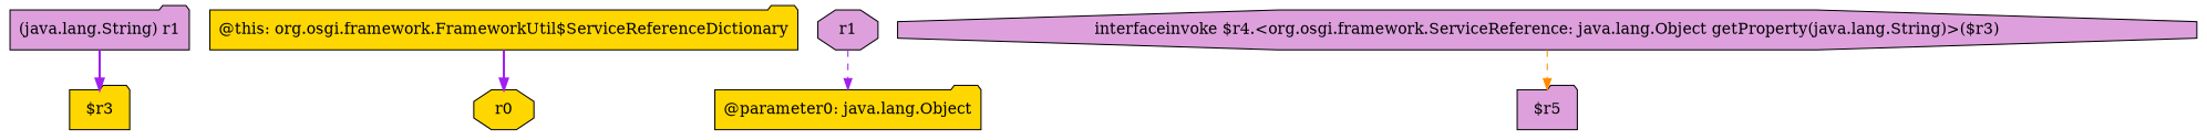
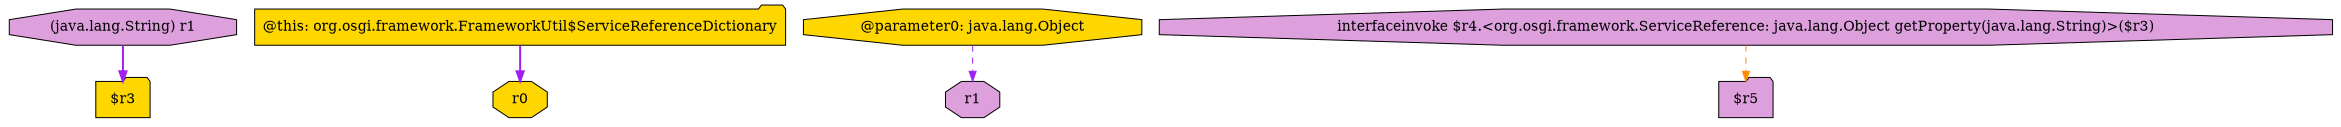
  digraph {
    node [fillcolor=plum shape=folder style=filled]
    edge [color=purple style=bold]
-   n1 [label="(java.lang.String) r1"]
+   n1 [label="(java.lang.String) r1" shape=octagon]
    n2 [fillcolor=gold label="$r3"]
    n3 [fillcolor=gold label="@this: org.osgi.framework.FrameworkUtil$ServiceReferenceDictionary"]
    n4 [fillcolor=gold label=r0 shape=octagon]
-   n5 [fillcolor=gold label="@parameter0: java.lang.Object"]
+   n5 [fillcolor=gold label="@parameter0: java.lang.Object" shape=octagon]
    n6 [label=r1 shape=octagon]
    n7 [label="interfaceinvoke $r4.<org.osgi.framework.ServiceReference: java.lang.Object getProperty(java.lang.String)>($r3)" shape=octagon]
    n8 [label="$r5"]
    n1 -> n2
    n3 -> n4
-   n6 -> n5 [style=dashed]
+   n5 -> n6 [style=dashed]
    n7 -> n8 [color=darkorange style=dashed]
  }
